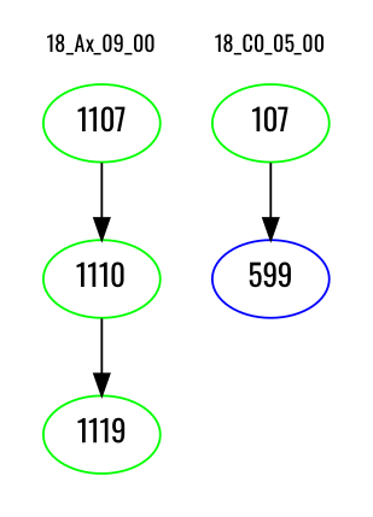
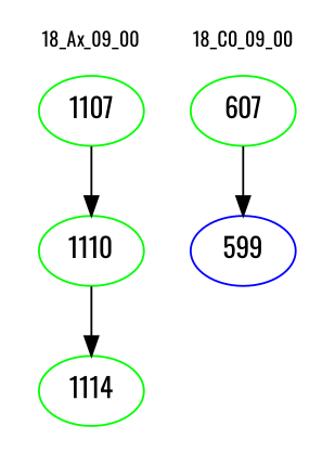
  digraph {
    fontname=Oswald
    node [color=green fontname=Oswald]
    edge [color=black fontname=Oswald]
    n1 [label=1107]
    n2 [label=1110]
-   n3 [label=1119]
-   n4 [label=107]
+   n3 [label=1114]
+   n4 [label=607]
    n5 [color=blue label=599]
    subgraph cluster_1 {
      color=white
      fontsize=10
      label="18_Ax_09_00"
      n1
      n2
      n3
    }
    subgraph cluster_2 {
      color=white
      fontsize=10
-     label="18_C0_05_00"
+     label="18_C0_09_00"
      n4
      n5
    }
    n1 -> n2
    n2 -> n3
    n4 -> n5
  }
